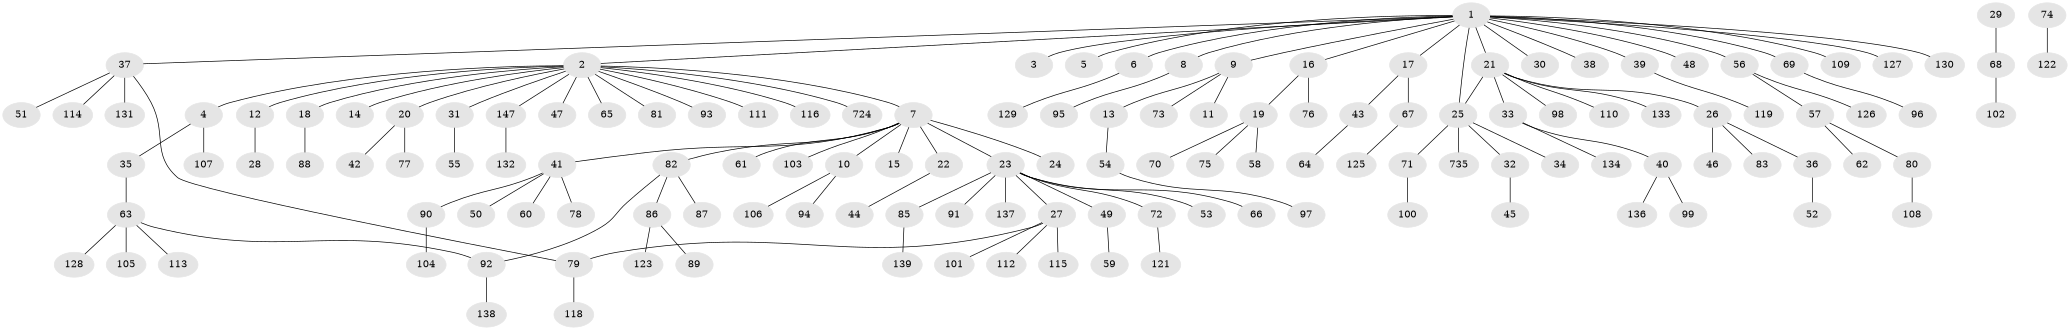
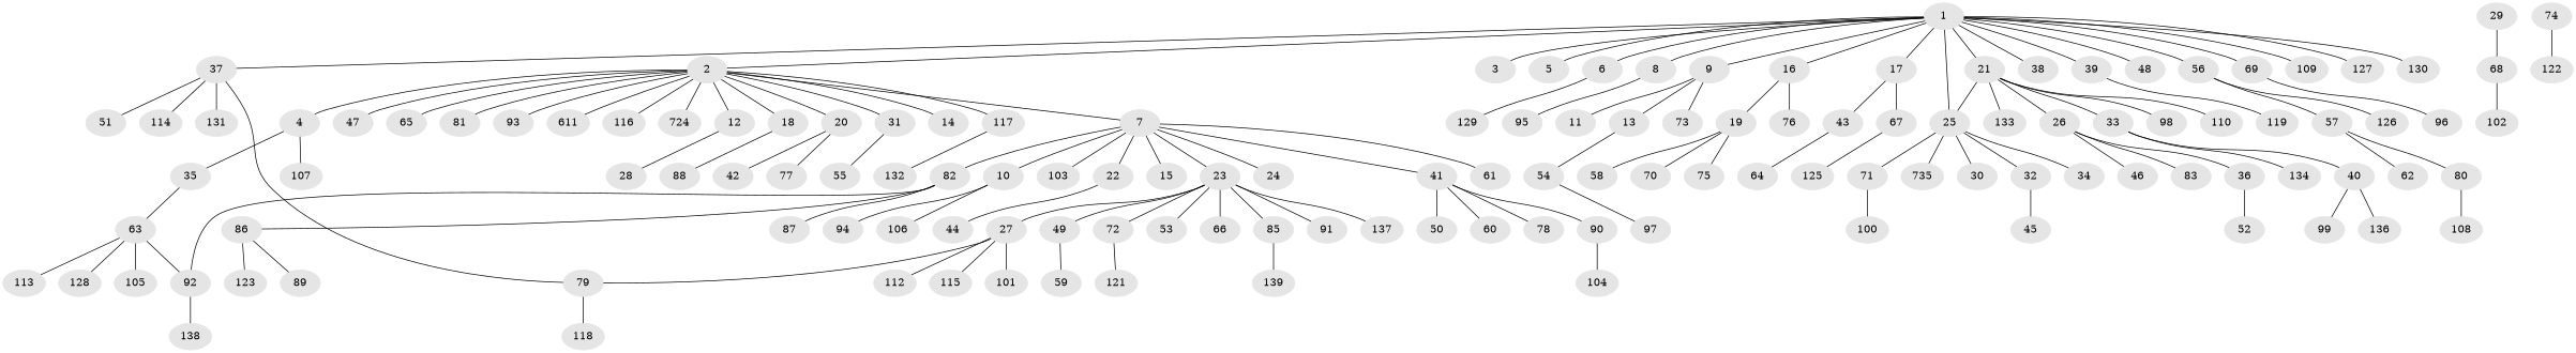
  graph {
    node [color=gray90 style=filled]
    1
    2
    3
    5
    6
    8
    9
    16
    17
    21
    30
    37
    38
    39
    48
    56
    69
    109
    127
    130
    25
    4
    7
    12
    14
    18
    20
    31
    47
    65
    81
    93
-   111
+   111 [label=611]
    116
-   117 [label=147]
+   117
    n36 [label=724]
    129
    95
    11
    13
    73
    19
    76
    43
    67
    26
    33
    98
    110
    133
    29
    68
    79
    51
    114
    131
    119
    57
    126
    96
    35
    107
    10
    15
    22
    23
    24
    41
    61
    82
    103
    28
    88
    42
    77
    55
    132
    63
    94
    106
    44
    27
    49
    53
    66
    72
    85
    91
    137
    50
    60
    78
    90
    92
    86
    87
    54
    74
    122
    97
    58
    70
    75
    64
    125
    32
    34
    71
    n109 [label=735]
    36
    46
    83
    40
    134
    101
    112
    115
    59
    121
    139
    45
    100
    52
    118
    102
    99
    136
    105
    113
    128
    104
    62
    80
    108
    138
    89
    123
    1 -- 2
    1 -- 3
    1 -- 5
    1 -- 6
    1 -- 8
    1 -- 9
    1 -- 16
    1 -- 17
    1 -- 21
-   1 -- 30
+   25 -- 30
    1 -- 37
    1 -- 38
    1 -- 39
    1 -- 48
    1 -- 56
    1 -- 69
    1 -- 109
    1 -- 127
    1 -- 130
    1 -- 25
    2 -- 4
    2 -- 7
    2 -- 12
    2 -- 14
    2 -- 18
    2 -- 20
    2 -- 31
    2 -- 47
    2 -- 65
    2 -- 81
    2 -- 93
    2 -- 111
    2 -- 116
    2 -- 117
    2 -- n36
    6 -- 129
    8 -- 95
    9 -- 11
    9 -- 13
    9 -- 73
    16 -- 19
    16 -- 76
    17 -- 43
    17 -- 67
    21 -- 25
    21 -- 26
    21 -- 33
    21 -- 98
    21 -- 110
    21 -- 133
    37 -- 79
    37 -- 51
    37 -- 114
    37 -- 131
    39 -- 119
    56 -- 57
    56 -- 126
    69 -- 96
    25 -- 32
    25 -- 34
    25 -- 71
    25 -- n109
    4 -- 35
    4 -- 107
    7 -- 10
    7 -- 15
    7 -- 22
    7 -- 23
    7 -- 24
    7 -- 41
    7 -- 61
    7 -- 82
    7 -- 103
    12 -- 28
    18 -- 88
    20 -- 42
    20 -- 77
    31 -- 55
    117 -- 132
    13 -- 54
    19 -- 58
    19 -- 70
    19 -- 75
    43 -- 64
    67 -- 125
    26 -- 36
    26 -- 46
    26 -- 83
    33 -- 40
    33 -- 134
    29 -- 68
    68 -- 102
    79 -- 118
    57 -- 62
    57 -- 80
    35 -- 63
    10 -- 94
    10 -- 106
    22 -- 44
    23 -- 27
    23 -- 49
    23 -- 53
    23 -- 66
    23 -- 72
    23 -- 85
    23 -- 91
    23 -- 137
    41 -- 50
    41 -- 60
    41 -- 78
    41 -- 90
    82 -- 92
    82 -- 86
    82 -- 87
    63 -- 92
    63 -- 105
    63 -- 113
    63 -- 128
    27 -- 79
    27 -- 101
    27 -- 112
    27 -- 115
    49 -- 59
    72 -- 121
    85 -- 139
    90 -- 104
    92 -- 138
    86 -- 89
    86 -- 123
    54 -- 97
    74 -- 122
    32 -- 45
    71 -- 100
    36 -- 52
    40 -- 99
    40 -- 136
    80 -- 108
  }
